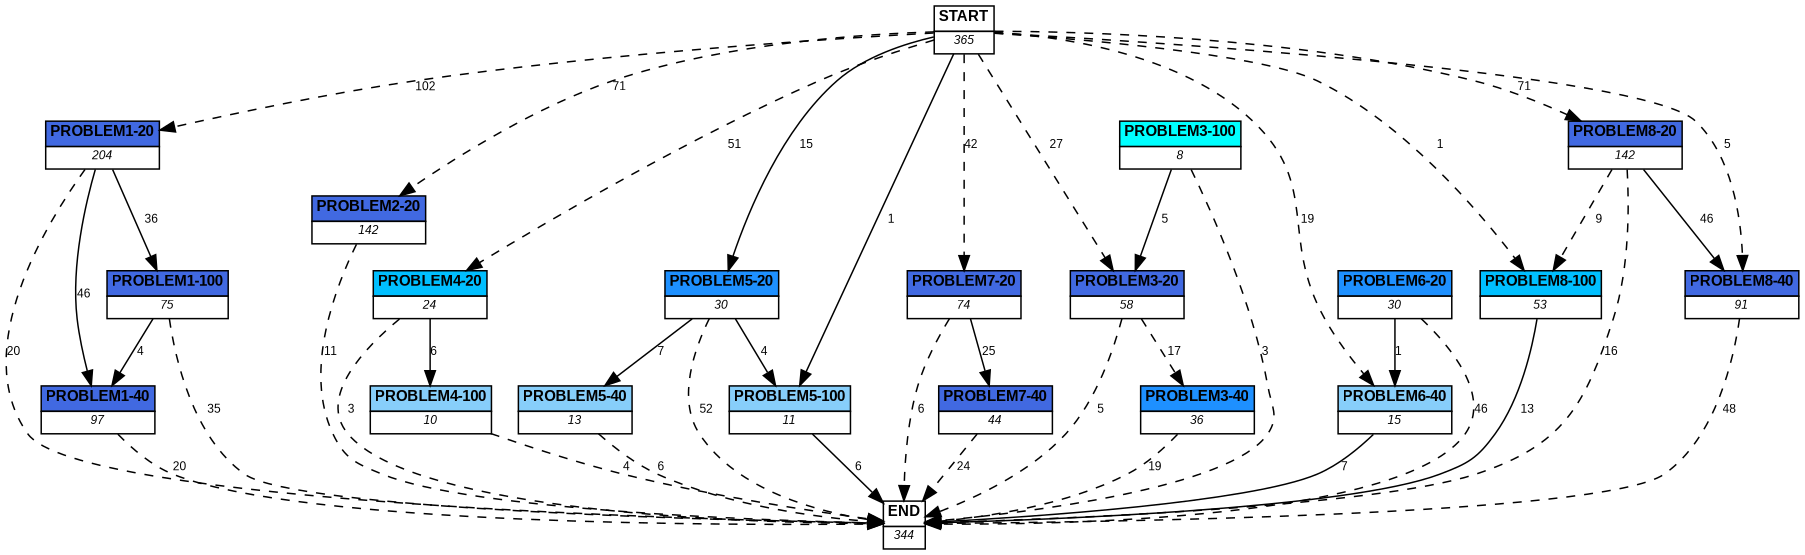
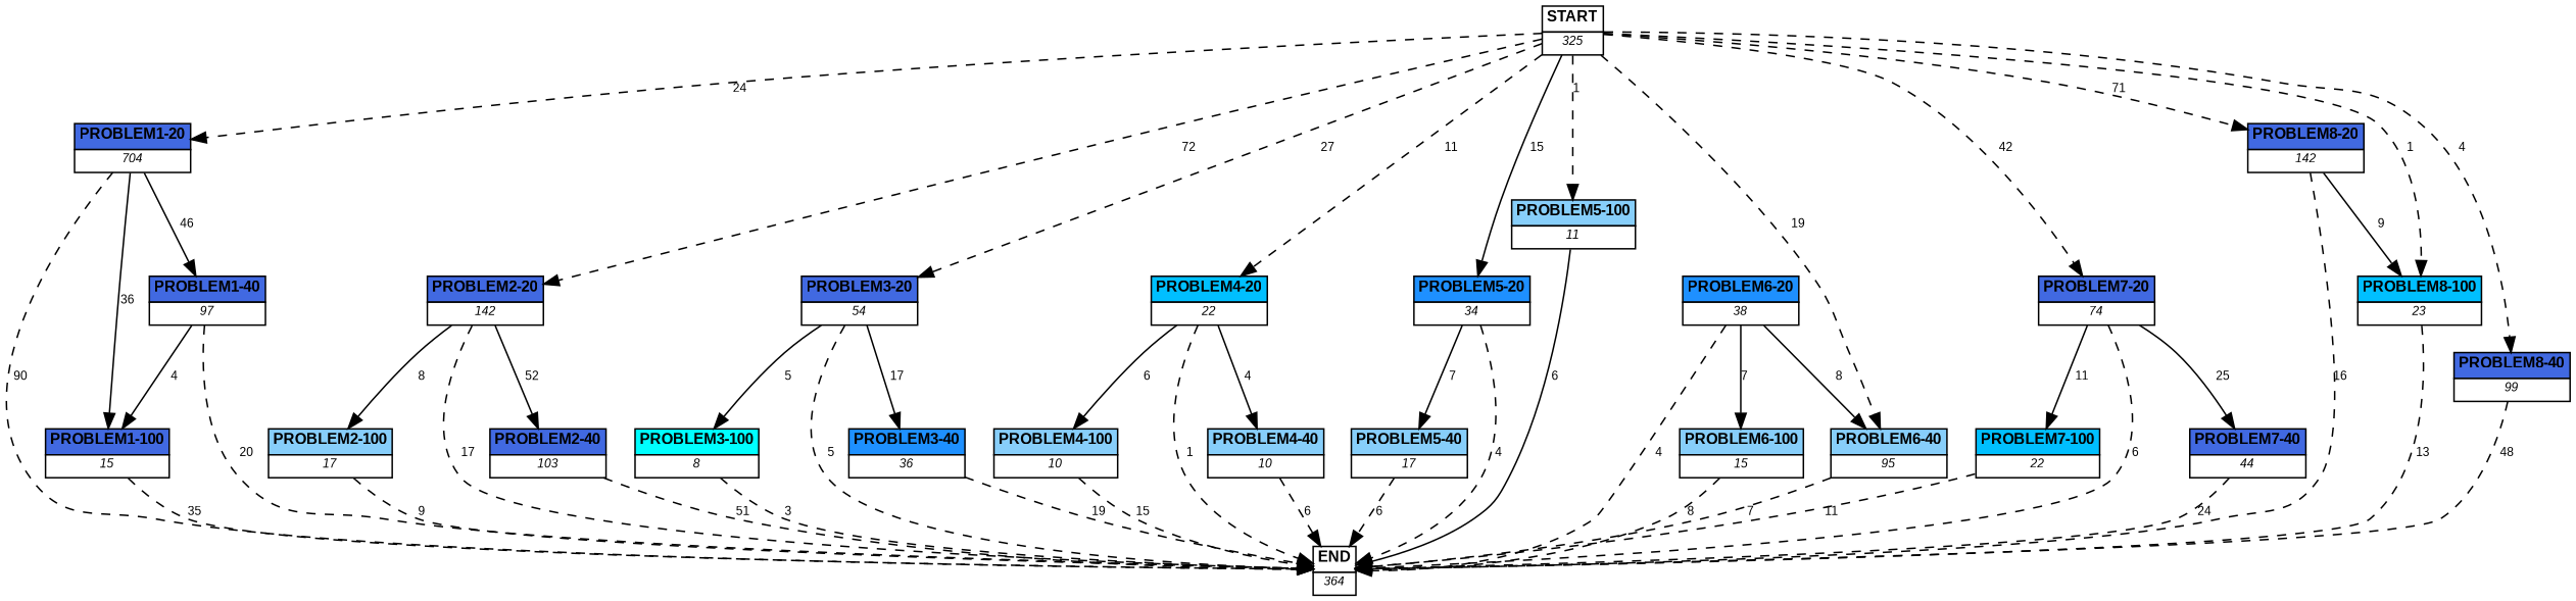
  digraph {
    node [shape=plain]
    edge [fontname=Arial fontsize=8 labelfloat=false style=dashed]
-   n1 [label=<<table border="0" cellborder="1" cellspacing="0"><tr><td bgcolor="royalblue"><FONT face="Arial" POINT-SIZE="10"><b>PROBLEM1-20</b></FONT></td></tr><tr><td bgcolor="white"><FONT face="Arial" POINT-SIZE="8"><i>204</i></FONT></td></tr></table>>]
+   n1 [label=<<table border="0" cellborder="1" cellspacing="0"><tr><td bgcolor="royalblue"><FONT face="Arial" POINT-SIZE="10"><b>PROBLEM1-20</b></FONT></td></tr><tr><td bgcolor="white"><FONT face="Arial" POINT-SIZE="8"><i>704</i></FONT></td></tr></table>>]
    n2 [label=<<table border="0" cellborder="1" cellspacing="0"><tr><td bgcolor="royalblue"><FONT face="Arial" POINT-SIZE="10"><b>PROBLEM1-40</b></FONT></td></tr><tr><td bgcolor="white"><FONT face="Arial" POINT-SIZE="8"><i>97</i></FONT></td></tr></table>>]
-   n3 [label=<<table border="0" cellborder="1" cellspacing="0"><tr><td bgcolor="royalblue"><FONT face="Arial" POINT-SIZE="10"><b>PROBLEM1-100</b></FONT></td></tr><tr><td bgcolor="white"><FONT face="Arial" POINT-SIZE="8"><i>75</i></FONT></td></tr></table>>]
-   n4 [label=<<table border="0" cellborder="1" cellspacing="0"><tr><td bgcolor="white"><FONT face="Arial" POINT-SIZE="10"><b>END</b></FONT></td></tr><tr><td bgcolor="white"><FONT face="Arial" POINT-SIZE="8"><i>344</i></FONT></td></tr></table>>]
+   n3 [label=<<table border="0" cellborder="1" cellspacing="0"><tr><td bgcolor="royalblue"><FONT face="Arial" POINT-SIZE="10"><b>PROBLEM1-100</b></FONT></td></tr><tr><td bgcolor="white"><FONT face="Arial" POINT-SIZE="8"><i>15</i></FONT></td></tr></table>>]
+   n4 [label=<<table border="0" cellborder="1" cellspacing="0"><tr><td bgcolor="white"><FONT face="Arial" POINT-SIZE="10"><b>END</b></FONT></td></tr><tr><td bgcolor="white"><FONT face="Arial" POINT-SIZE="8"><i>364</i></FONT></td></tr></table>>]
    n5 [label=<<table border="0" cellborder="1" cellspacing="0"><tr><td bgcolor="royalblue"><FONT face="Arial" POINT-SIZE="10"><b>PROBLEM2-20</b></FONT></td></tr><tr><td bgcolor="white"><FONT face="Arial" POINT-SIZE="8"><i>142</i></FONT></td></tr></table>>]
-   n8 [label=<<table border="0" cellborder="1" cellspacing="0"><tr><td bgcolor="royalblue"><FONT face="Arial" POINT-SIZE="10"><b>PROBLEM3-20</b></FONT></td></tr><tr><td bgcolor="white"><FONT face="Arial" POINT-SIZE="8"><i>58</i></FONT></td></tr></table>>]
+   n6 [label=<<table border="0" cellborder="1" cellspacing="0"><tr><td bgcolor="royalblue"><FONT face="Arial" POINT-SIZE="10"><b>PROBLEM2-40</b></FONT></td></tr><tr><td bgcolor="white"><FONT face="Arial" POINT-SIZE="8"><i>103</i></FONT></td></tr></table>>]
+   n7 [label=<<table border="0" cellborder="1" cellspacing="0"><tr><td bgcolor="lightskyblue"><FONT face="Arial" POINT-SIZE="10"><b>PROBLEM2-100</b></FONT></td></tr><tr><td bgcolor="white"><FONT face="Arial" POINT-SIZE="8"><i>17</i></FONT></td></tr></table>>]
+   n8 [label=<<table border="0" cellborder="1" cellspacing="0"><tr><td bgcolor="royalblue"><FONT face="Arial" POINT-SIZE="10"><b>PROBLEM3-20</b></FONT></td></tr><tr><td bgcolor="white"><FONT face="Arial" POINT-SIZE="8"><i>54</i></FONT></td></tr></table>>]
    n9 [label=<<table border="0" cellborder="1" cellspacing="0"><tr><td bgcolor="dodgerblue"><FONT face="Arial" POINT-SIZE="10"><b>PROBLEM3-40</b></FONT></td></tr><tr><td bgcolor="white"><FONT face="Arial" POINT-SIZE="8"><i>36</i></FONT></td></tr></table>>]
    n10 [label=<<table border="0" cellborder="1" cellspacing="0"><tr><td bgcolor="aqua"><FONT face="Arial" POINT-SIZE="10"><b>PROBLEM3-100</b></FONT></td></tr><tr><td bgcolor="white"><FONT face="Arial" POINT-SIZE="8"><i>8</i></FONT></td></tr></table>>]
-   n11 [label=<<table border="0" cellborder="1" cellspacing="0"><tr><td bgcolor="deepskyblue"><FONT face="Arial" POINT-SIZE="10"><b>PROBLEM4-20</b></FONT></td></tr><tr><td bgcolor="white"><FONT face="Arial" POINT-SIZE="8"><i>24</i></FONT></td></tr></table>>]
+   n11 [label=<<table border="0" cellborder="1" cellspacing="0"><tr><td bgcolor="deepskyblue"><FONT face="Arial" POINT-SIZE="10"><b>PROBLEM4-20</b></FONT></td></tr><tr><td bgcolor="white"><FONT face="Arial" POINT-SIZE="8"><i>22</i></FONT></td></tr></table>>]
+   n12 [label=<<table border="0" cellborder="1" cellspacing="0"><tr><td bgcolor="lightskyblue"><FONT face="Arial" POINT-SIZE="10"><b>PROBLEM4-40</b></FONT></td></tr><tr><td bgcolor="white"><FONT face="Arial" POINT-SIZE="8"><i>10</i></FONT></td></tr></table>>]
    n13 [label=<<table border="0" cellborder="1" cellspacing="0"><tr><td bgcolor="lightskyblue"><FONT face="Arial" POINT-SIZE="10"><b>PROBLEM4-100</b></FONT></td></tr><tr><td bgcolor="white"><FONT face="Arial" POINT-SIZE="8"><i>10</i></FONT></td></tr></table>>]
-   n14 [label=<<table border="0" cellborder="1" cellspacing="0"><tr><td bgcolor="dodgerblue"><FONT face="Arial" POINT-SIZE="10"><b>PROBLEM5-20</b></FONT></td></tr><tr><td bgcolor="white"><FONT face="Arial" POINT-SIZE="8"><i>30</i></FONT></td></tr></table>>]
+   n14 [label=<<table border="0" cellborder="1" cellspacing="0"><tr><td bgcolor="dodgerblue"><FONT face="Arial" POINT-SIZE="10"><b>PROBLEM5-20</b></FONT></td></tr><tr><td bgcolor="white"><FONT face="Arial" POINT-SIZE="8"><i>34</i></FONT></td></tr></table>>]
    n15 [label=<<table border="0" cellborder="1" cellspacing="0"><tr><td bgcolor="lightskyblue"><FONT face="Arial" POINT-SIZE="10"><b>PROBLEM5-100</b></FONT></td></tr><tr><td bgcolor="white"><FONT face="Arial" POINT-SIZE="8"><i>11</i></FONT></td></tr></table>>]
-   n16 [label=<<table border="0" cellborder="1" cellspacing="0"><tr><td bgcolor="lightskyblue"><FONT face="Arial" POINT-SIZE="10"><b>PROBLEM5-40</b></FONT></td></tr><tr><td bgcolor="white"><FONT face="Arial" POINT-SIZE="8"><i>13</i></FONT></td></tr></table>>]
-   n17 [label=<<table border="0" cellborder="1" cellspacing="0"><tr><td bgcolor="dodgerblue"><FONT face="Arial" POINT-SIZE="10"><b>PROBLEM6-20</b></FONT></td></tr><tr><td bgcolor="white"><FONT face="Arial" POINT-SIZE="8"><i>30</i></FONT></td></tr></table>>]
-   n18 [label=<<table border="0" cellborder="1" cellspacing="0"><tr><td bgcolor="lightskyblue"><FONT face="Arial" POINT-SIZE="10"><b>PROBLEM6-40</b></FONT></td></tr><tr><td bgcolor="white"><FONT face="Arial" POINT-SIZE="8"><i>15</i></FONT></td></tr></table>>]
+   n16 [label=<<table border="0" cellborder="1" cellspacing="0"><tr><td bgcolor="lightskyblue"><FONT face="Arial" POINT-SIZE="10"><b>PROBLEM5-40</b></FONT></td></tr><tr><td bgcolor="white"><FONT face="Arial" POINT-SIZE="8"><i>17</i></FONT></td></tr></table>>]
+   n17 [label=<<table border="0" cellborder="1" cellspacing="0"><tr><td bgcolor="dodgerblue"><FONT face="Arial" POINT-SIZE="10"><b>PROBLEM6-20</b></FONT></td></tr><tr><td bgcolor="white"><FONT face="Arial" POINT-SIZE="8"><i>38</i></FONT></td></tr></table>>]
+   n18 [label=<<table border="0" cellborder="1" cellspacing="0"><tr><td bgcolor="lightskyblue"><FONT face="Arial" POINT-SIZE="10"><b>PROBLEM6-40</b></FONT></td></tr><tr><td bgcolor="white"><FONT face="Arial" POINT-SIZE="8"><i>95</i></FONT></td></tr></table>>]
+   n19 [label=<<table border="0" cellborder="1" cellspacing="0"><tr><td bgcolor="lightskyblue"><FONT face="Arial" POINT-SIZE="10"><b>PROBLEM6-100</b></FONT></td></tr><tr><td bgcolor="white"><FONT face="Arial" POINT-SIZE="8"><i>15</i></FONT></td></tr></table>>]
    n20 [label=<<table border="0" cellborder="1" cellspacing="0"><tr><td bgcolor="royalblue"><FONT face="Arial" POINT-SIZE="10"><b>PROBLEM7-20</b></FONT></td></tr><tr><td bgcolor="white"><FONT face="Arial" POINT-SIZE="8"><i>74</i></FONT></td></tr></table>>]
    n21 [label=<<table border="0" cellborder="1" cellspacing="0"><tr><td bgcolor="royalblue"><FONT face="Arial" POINT-SIZE="10"><b>PROBLEM7-40</b></FONT></td></tr><tr><td bgcolor="white"><FONT face="Arial" POINT-SIZE="8"><i>44</i></FONT></td></tr></table>>]
+   n22 [label=<<table border="0" cellborder="1" cellspacing="0"><tr><td bgcolor="deepskyblue"><FONT face="Arial" POINT-SIZE="10"><b>PROBLEM7-100</b></FONT></td></tr><tr><td bgcolor="white"><FONT face="Arial" POINT-SIZE="8"><i>22</i></FONT></td></tr></table>>]
    n23 [label=<<table border="0" cellborder="1" cellspacing="0"><tr><td bgcolor="royalblue"><FONT face="Arial" POINT-SIZE="10"><b>PROBLEM8-20</b></FONT></td></tr><tr><td bgcolor="white"><FONT face="Arial" POINT-SIZE="8"><i>142</i></FONT></td></tr></table>>]
-   n24 [label=<<table border="0" cellborder="1" cellspacing="0"><tr><td bgcolor="royalblue"><FONT face="Arial" POINT-SIZE="10"><b>PROBLEM8-40</b></FONT></td></tr><tr><td bgcolor="white"><FONT face="Arial" POINT-SIZE="8"><i>91</i></FONT></td></tr></table>>]
-   n25 [label=<<table border="0" cellborder="1" cellspacing="0"><tr><td bgcolor="deepskyblue"><FONT face="Arial" POINT-SIZE="10"><b>PROBLEM8-100</b></FONT></td></tr><tr><td bgcolor="white"><FONT face="Arial" POINT-SIZE="8"><i>53</i></FONT></td></tr></table>>]
-   n26 [label=<<table border="0" cellborder="1" cellspacing="0"><tr><td bgcolor="white"><FONT face="Arial" POINT-SIZE="10"><b>START</b></FONT></td></tr><tr><td bgcolor="white"><FONT face="Arial" POINT-SIZE="8"><i>365</i></FONT></td></tr></table>>]
+   n24 [label=<<table border="0" cellborder="1" cellspacing="0"><tr><td bgcolor="royalblue"><FONT face="Arial" POINT-SIZE="10"><b>PROBLEM8-40</b></FONT></td></tr><tr><td bgcolor="white"><FONT face="Arial" POINT-SIZE="8"><i>99</i></FONT></td></tr></table>>]
+   n25 [label=<<table border="0" cellborder="1" cellspacing="0"><tr><td bgcolor="deepskyblue"><FONT face="Arial" POINT-SIZE="10"><b>PROBLEM8-100</b></FONT></td></tr><tr><td bgcolor="white"><FONT face="Arial" POINT-SIZE="8"><i>23</i></FONT></td></tr></table>>]
+   n26 [label=<<table border="0" cellborder="1" cellspacing="0"><tr><td bgcolor="white"><FONT face="Arial" POINT-SIZE="10"><b>START</b></FONT></td></tr><tr><td bgcolor="white"><FONT face="Arial" POINT-SIZE="8"><i>325</i></FONT></td></tr></table>>]
    n1 -> n2 [label=46 style=""]
    n1 -> n3 [label=36 style=""]
-   n1 -> n4 [label=20]
-   n3 -> n2 [label=4 style=""]
+   n1 -> n4 [label=90]
+   n2 -> n3 [label=4 style=""]
    n2 -> n4 [label=20]
    n3 -> n4 [label=35]
-   n5 -> n4 [label=11]
+   n5 -> n4 [label=17]
+   n5 -> n6 [label=52 style=""]
+   n5 -> n7 [label=8 style=""]
+   n6 -> n4 [label=51]
+   n7 -> n4 [label=9]
    n8 -> n4 [label=5]
-   n8 -> n9 [label=17]
-   n10 -> n8 [label=5 style=""]
+   n8 -> n9 [label=17 style=""]
+   n8 -> n10 [label=5 style=""]
    n9 -> n4 [label=19]
    n10 -> n4 [label=3]
-   n11 -> n4 [label=3]
+   n11 -> n4 [label=1]
+   n11 -> n12 [label=4 style=""]
    n11 -> n13 [label=6 style=""]
-   n13 -> n4 [label=4]
-   n14 -> n4 [label=52]
-   n14 -> n15 [label=4 style=""]
+   n12 -> n4 [label=6]
+   n13 -> n4 [label=15]
+   n14 -> n4 [label=4]
    n14 -> n16 [label=7 style=""]
    n15 -> n4 [label=6 style=solid]
    n16 -> n4 [label=6]
-   n17 -> n4 [label=46]
-   n17 -> n18 [label=1 style=""]
-   n18 -> n4 [label=7 style=solid]
+   n17 -> n4 [label=4]
+   n17 -> n18 [label=8 style=""]
+   n17 -> n19 [label=7 style=""]
+   n18 -> n4 [label=7]
+   n19 -> n4 [label=8]
    n20 -> n4 [label=6]
    n20 -> n21 [label=25 style=""]
+   n20 -> n22 [label=11 style=""]
    n21 -> n4 [label=24]
+   n22 -> n4 [label=11]
    n23 -> n4 [label=16]
-   n23 -> n24 [label=46 style=""]
-   n23 -> n25 [label=9]
+   n23 -> n25 [label=9 style=""]
    n24 -> n4 [label=48]
-   n25 -> n4 [label=13 style=solid]
-   n26 -> n1 [label=102]
-   n26 -> n5 [label=71]
+   n25 -> n4 [label=13]
+   n26 -> n1 [label=24]
+   n26 -> n5 [label=72]
    n26 -> n8 [label=27]
-   n26 -> n11 [label=51]
+   n26 -> n11 [label=11]
    n26 -> n14 [label=15 style=solid]
-   n26 -> n15 [label=1 style=solid]
+   n26 -> n15 [label=1]
    n26 -> n18 [label=19]
    n26 -> n20 [label=42]
    n26 -> n23 [label=71]
-   n26 -> n24 [label=5]
+   n26 -> n24 [label=4]
    n26 -> n25 [label=1]
  }
